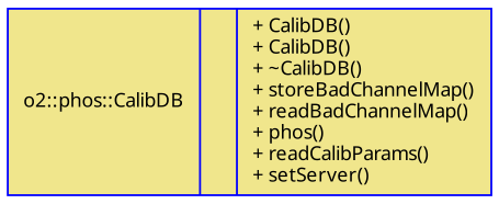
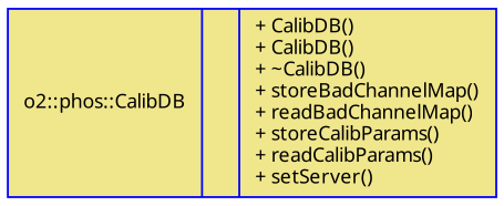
  digraph {
    rankdir=LR
    fontname="Noto Sans"
-   n1 [color=blue fillcolor=khaki fontcolor=black fontname="Noto Sans" fontsize=10 height=0.2 label="{o2::phos::CalibDB\n||+ CalibDB()\l+ CalibDB()\l+ ~CalibDB()\l+ storeBadChannelMap()\l+ readBadChannelMap()\l+ phos()\l+ readCalibParams()\l+ setServer()\l}" shape=record style=filled width=0.4]
+   n1 [color=blue fillcolor=khaki fontcolor=black fontname="Noto Sans" fontsize=10 height=0.2 label="{o2::phos::CalibDB\n||+ CalibDB()\l+ CalibDB()\l+ ~CalibDB()\l+ storeBadChannelMap()\l+ readBadChannelMap()\l+ storeCalibParams()\l+ readCalibParams()\l+ setServer()\l}" shape=record style=filled width=0.4]
  }
